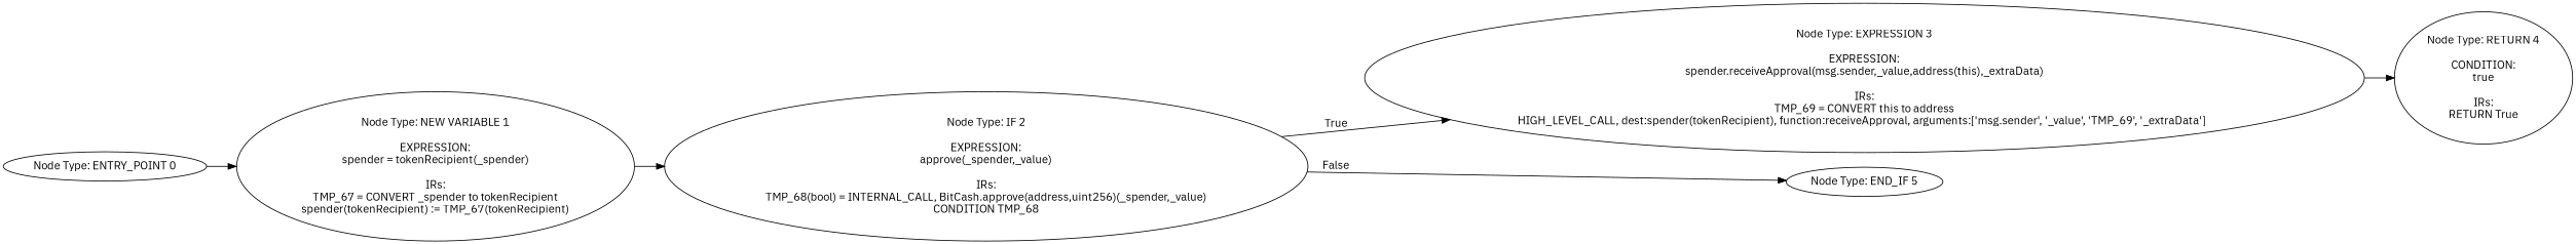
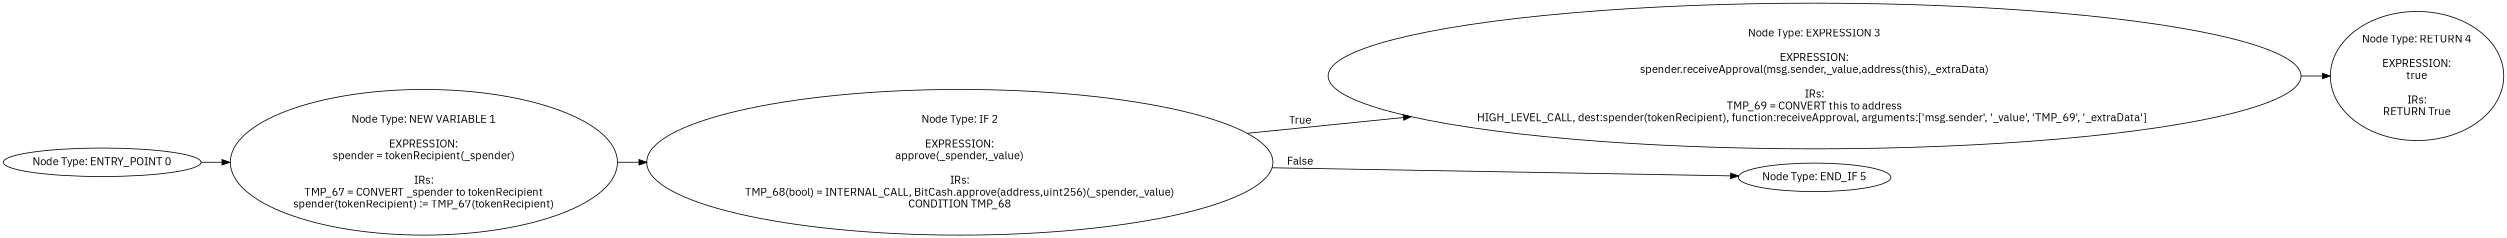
  digraph {
    rankdir=LR
    fontname="IBM Plex Sans"
    node [fontname="IBM Plex Sans"]
    edge [fontname="IBM Plex Sans"]
    n1 [label="Node Type: ENTRY_POINT 0\n"]
    n2 [label="Node Type: NEW VARIABLE 1\n\nEXPRESSION:\nspender = tokenRecipient(_spender)\n\nIRs:\nTMP_67 = CONVERT _spender to tokenRecipient\nspender(tokenRecipient) := TMP_67(tokenRecipient)"]
    n3 [label="Node Type: IF 2\n\nEXPRESSION:\napprove(_spender,_value)\n\nIRs:\nTMP_68(bool) = INTERNAL_CALL, BitCash.approve(address,uint256)(_spender,_value)\nCONDITION TMP_68"]
    n4 [label="Node Type: EXPRESSION 3\n\nEXPRESSION:\nspender.receiveApproval(msg.sender,_value,address(this),_extraData)\n\nIRs:\nTMP_69 = CONVERT this to address\nHIGH_LEVEL_CALL, dest:spender(tokenRecipient), function:receiveApproval, arguments:['msg.sender', '_value', 'TMP_69', '_extraData']  "]
    n5 [label="Node Type: END_IF 5\n"]
-   n6 [label="Node Type: RETURN 4\n\nCONDITION:\ntrue\n\nIRs:\nRETURN True"]
+   n6 [label="Node Type: RETURN 4\n\nEXPRESSION:\ntrue\n\nIRs:\nRETURN True"]
    n1 -> n2
    n2 -> n3
    n3 -> n4 [label=True]
    n3 -> n5 [label=False]
    n4 -> n6
  }
